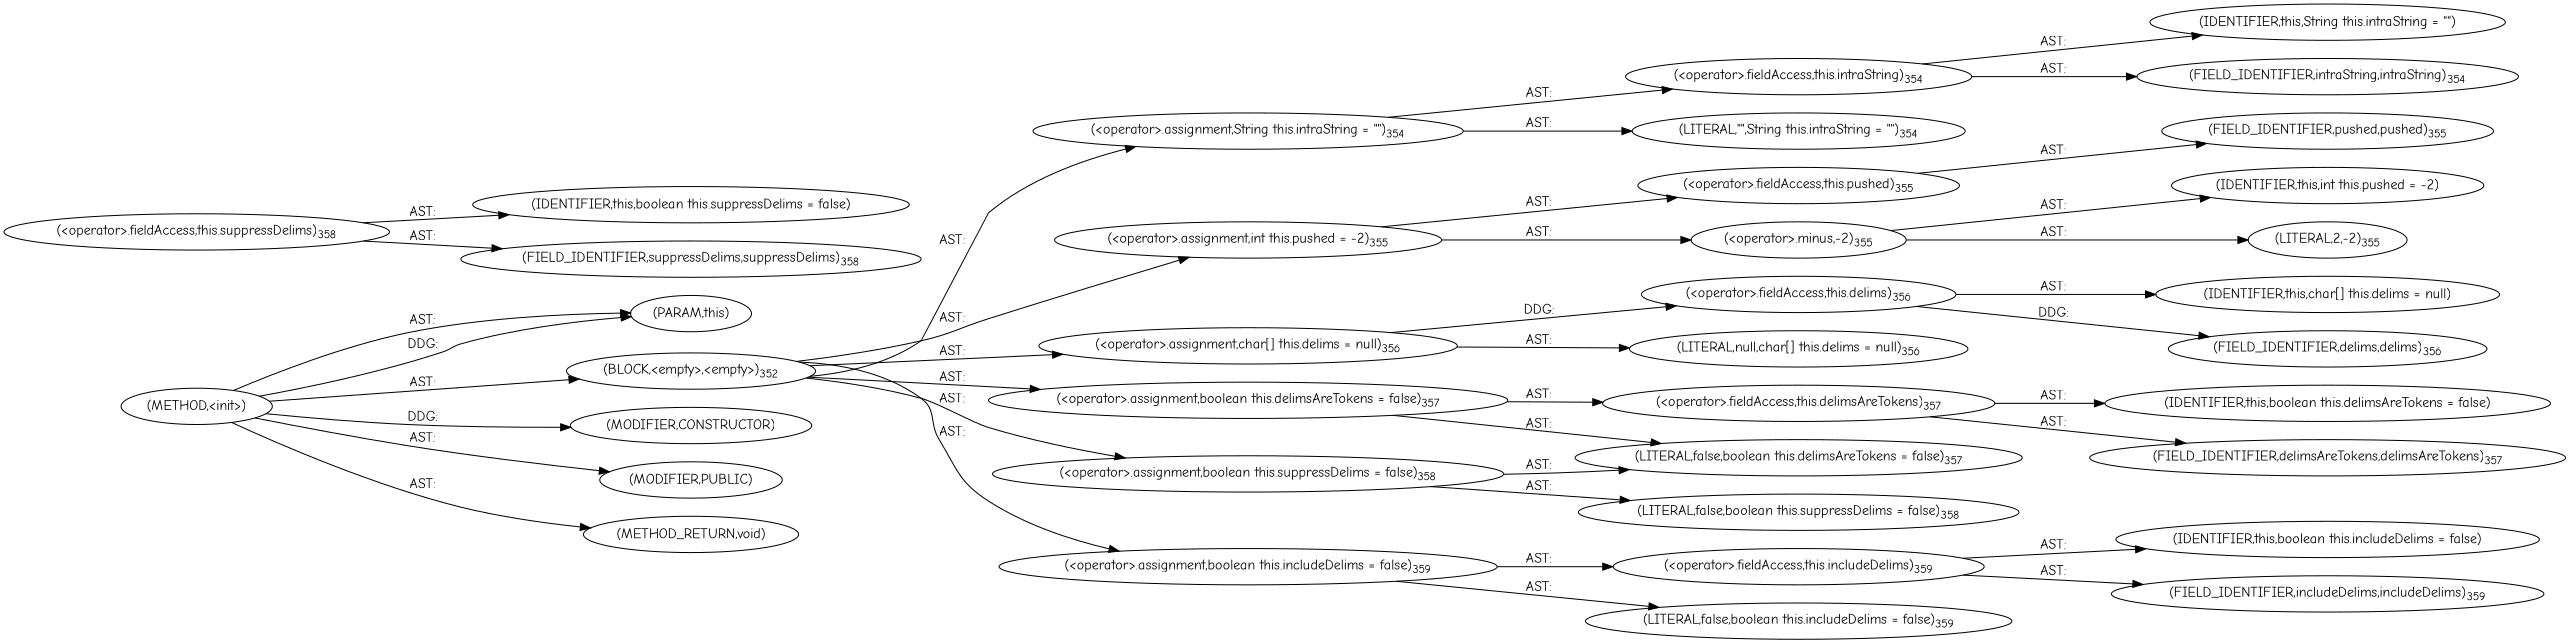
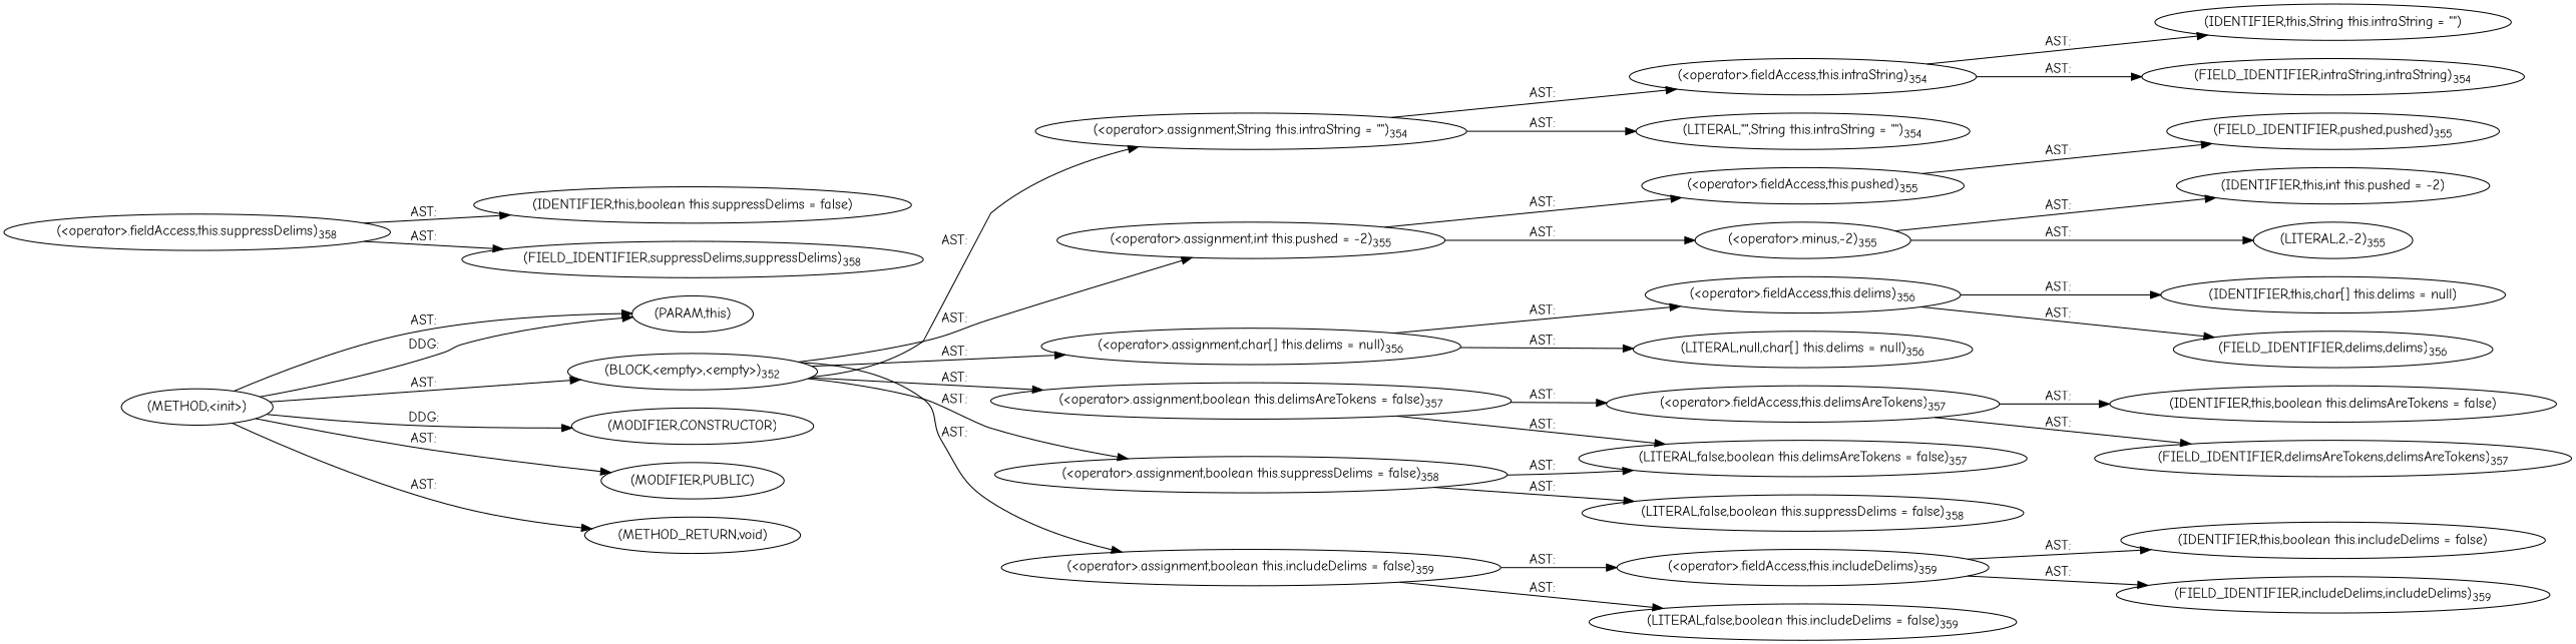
  digraph {
    fontname="Comic Neue"
    rankdir=LR
    node [fontname="Comic Neue"]
    edge [fontname="Comic Neue"]
    n1 [label=<(METHOD,&lt;init&gt;)>]
    n2 [label=<(PARAM,this)>]
    n3 [label=<(BLOCK,&lt;empty&gt;,&lt;empty&gt;)<SUB>352</SUB>>]
    n4 [label=<(MODIFIER,CONSTRUCTOR)>]
    n5 [label=<(MODIFIER,PUBLIC)>]
    n6 [label=<(METHOD_RETURN,void)>]
    n7 [label=<(&lt;operator&gt;.assignment,String this.intraString = &quot;&quot;)<SUB>354</SUB>>]
    n8 [label=<(&lt;operator&gt;.assignment,int this.pushed = -2)<SUB>355</SUB>>]
    n9 [label=<(&lt;operator&gt;.assignment,char[] this.delims = null)<SUB>356</SUB>>]
    n10 [label=<(&lt;operator&gt;.assignment,boolean this.delimsAreTokens = false)<SUB>357</SUB>>]
    n11 [label=<(&lt;operator&gt;.assignment,boolean this.suppressDelims = false)<SUB>358</SUB>>]
    n12 [label=<(&lt;operator&gt;.assignment,boolean this.includeDelims = false)<SUB>359</SUB>>]
    n13 [label=<(&lt;operator&gt;.fieldAccess,this.intraString)<SUB>354</SUB>>]
    n14 [label=<(LITERAL,&quot;&quot;,String this.intraString = &quot;&quot;)<SUB>354</SUB>>]
    n15 [label=<(&lt;operator&gt;.fieldAccess,this.pushed)<SUB>355</SUB>>]
    n16 [label=<(&lt;operator&gt;.minus,-2)<SUB>355</SUB>>]
    n17 [label=<(&lt;operator&gt;.fieldAccess,this.delims)<SUB>356</SUB>>]
    n18 [label=<(LITERAL,null,char[] this.delims = null)<SUB>356</SUB>>]
    n19 [label=<(&lt;operator&gt;.fieldAccess,this.delimsAreTokens)<SUB>357</SUB>>]
    n20 [label=<(LITERAL,false,boolean this.delimsAreTokens = false)<SUB>357</SUB>>]
    n21 [label=<(LITERAL,false,boolean this.suppressDelims = false)<SUB>358</SUB>>]
    n22 [label=<(&lt;operator&gt;.fieldAccess,this.includeDelims)<SUB>359</SUB>>]
    n23 [label=<(LITERAL,false,boolean this.includeDelims = false)<SUB>359</SUB>>]
    n24 [label=<(IDENTIFIER,this,String this.intraString = &quot;&quot;)>]
    n25 [label=<(FIELD_IDENTIFIER,intraString,intraString)<SUB>354</SUB>>]
    n26 [label=<(FIELD_IDENTIFIER,pushed,pushed)<SUB>355</SUB>>]
    n27 [label=<(IDENTIFIER,this,int this.pushed = -2)>]
    n28 [label=<(LITERAL,2,-2)<SUB>355</SUB>>]
    n29 [label=<(IDENTIFIER,this,char[] this.delims = null)>]
    n30 [label=<(FIELD_IDENTIFIER,delims,delims)<SUB>356</SUB>>]
    n31 [label=<(IDENTIFIER,this,boolean this.delimsAreTokens = false)>]
    n32 [label=<(FIELD_IDENTIFIER,delimsAreTokens,delimsAreTokens)<SUB>357</SUB>>]
    n33 [label=<(&lt;operator&gt;.fieldAccess,this.suppressDelims)<SUB>358</SUB>>]
    n34 [label=<(IDENTIFIER,this,boolean this.suppressDelims = false)>]
    n35 [label=<(FIELD_IDENTIFIER,suppressDelims,suppressDelims)<SUB>358</SUB>>]
    n36 [label=<(IDENTIFIER,this,boolean this.includeDelims = false)>]
    n37 [label=<(FIELD_IDENTIFIER,includeDelims,includeDelims)<SUB>359</SUB>>]
    n1 -> n2 [label="AST: "]
    n1 -> n2 [label="DDG: "]
    n1 -> n3 [label="AST: "]
    n1 -> n4 [label="DDG: "]
    n1 -> n5 [label="AST: "]
    n1 -> n6 [label="AST: "]
    n3 -> n7 [label="AST: "]
    n3 -> n8 [label="AST: "]
    n3 -> n9 [label="AST: "]
    n3 -> n10 [label="AST: "]
    n3 -> n11 [label="AST: "]
    n3 -> n12 [label="AST: "]
    n7 -> n13 [label="AST: "]
    n7 -> n14 [label="AST: "]
    n8 -> n15 [label="AST: "]
    n8 -> n16 [label="AST: "]
-   n9 -> n17 [label="DDG: "]
+   n9 -> n17 [label="AST: "]
    n9 -> n18 [label="AST: "]
    n10 -> n19 [label="AST: "]
    n10 -> n20 [label="AST: "]
    n11 -> n20 [label="AST: "]
    n11 -> n21 [label="AST: "]
    n12 -> n22 [label="AST: "]
    n12 -> n23 [label="AST: "]
    n13 -> n24 [label="AST: "]
    n13 -> n25 [label="AST: "]
    n15 -> n26 [label="AST: "]
    n16 -> n27 [label="AST: "]
    n16 -> n28 [label="AST: "]
    n17 -> n29 [label="AST: "]
-   n17 -> n30 [label="DDG: "]
+   n17 -> n30 [label="AST: "]
    n19 -> n31 [label="AST: "]
    n19 -> n32 [label="AST: "]
    n22 -> n36 [label="AST: "]
    n22 -> n37 [label="AST: "]
    n33 -> n34 [label="AST: "]
    n33 -> n35 [label="AST: "]
  }
